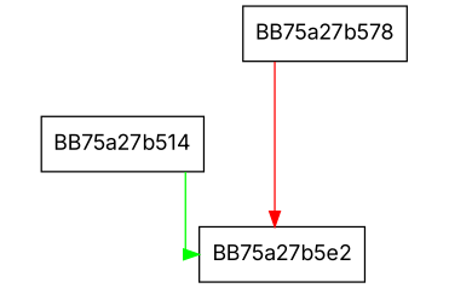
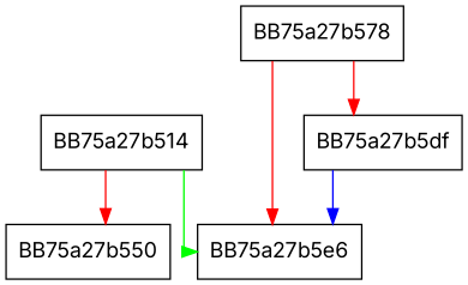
  digraph {
    fontname=Inter
    splines=ortho
    node [fontname=Inter shape=box]
    edge [color=red fontname=Inter]
    BB75a27b514
-   BB75a27b5e2
+   BB75a27b550
+   BB75a27b5e2 [label=BB75a27b5e6]
    BB75a27b578
+   BB75a27b5df
+   BB75a27b514 -> BB75a27b550
    BB75a27b514 -> BB75a27b5e2 [color=green]
    BB75a27b578 -> BB75a27b5e2
+   BB75a27b578 -> BB75a27b5df
+   BB75a27b5df -> BB75a27b5e2 [color=blue]
  }
